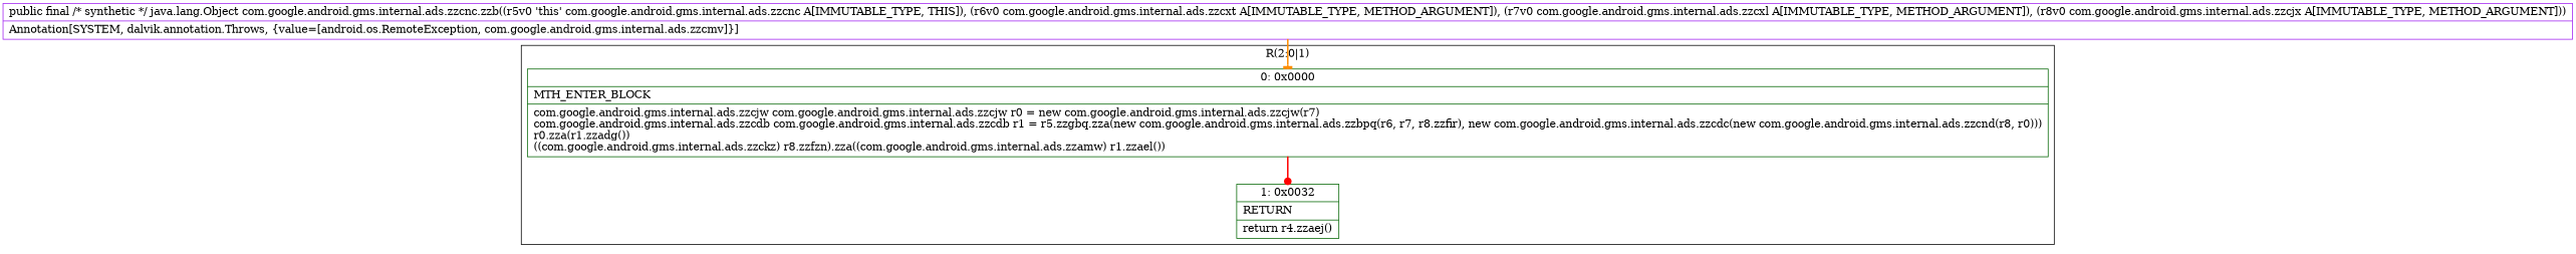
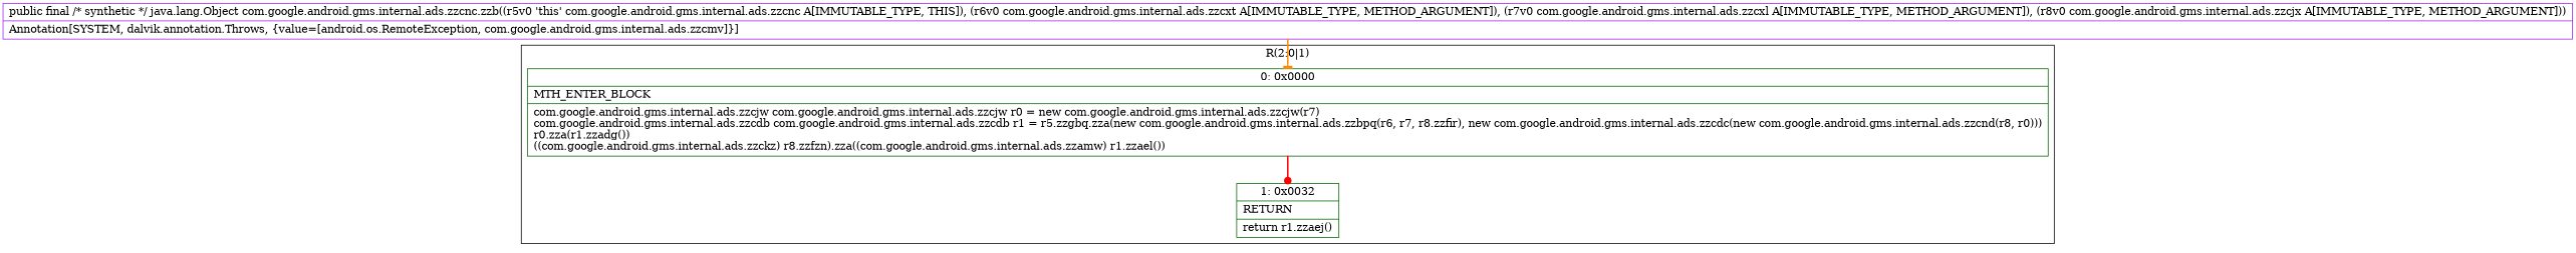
  digraph {
    node [color=darkgreen shape=record]
    edge [style=bold]
    n1 [label="{0\:\ 0x0000|MTH_ENTER_BLOCK\l|com.google.android.gms.internal.ads.zzcjw com.google.android.gms.internal.ads.zzcjw r0 = new com.google.android.gms.internal.ads.zzcjw(r7)\lcom.google.android.gms.internal.ads.zzcdb com.google.android.gms.internal.ads.zzcdb r1 = r5.zzgbq.zza(new com.google.android.gms.internal.ads.zzbpq(r6, r7, r8.zzfir), new com.google.android.gms.internal.ads.zzcdc(new com.google.android.gms.internal.ads.zzcnd(r8, r0)))\lr0.zza(r1.zzadg())\l((com.google.android.gms.internal.ads.zzckz) r8.zzfzn).zza((com.google.android.gms.internal.ads.zzamw) r1.zzael())\l}"]
-   n2 [label="{1\:\ 0x0032|RETURN\l|return r4.zzaej()\l}"]
+   n2 [label="{1\:\ 0x0032|RETURN\l|return r1.zzaej()\l}"]
    n3 [label="{public final \/* synthetic *\/ java.lang.Object com.google.android.gms.internal.ads.zzcnc.zzb((r5v0 'this' com.google.android.gms.internal.ads.zzcnc A[IMMUTABLE_TYPE, THIS]), (r6v0 com.google.android.gms.internal.ads.zzcxt A[IMMUTABLE_TYPE, METHOD_ARGUMENT]), (r7v0 com.google.android.gms.internal.ads.zzcxl A[IMMUTABLE_TYPE, METHOD_ARGUMENT]), (r8v0 com.google.android.gms.internal.ads.zzcjx A[IMMUTABLE_TYPE, METHOD_ARGUMENT]))  | Annotation[SYSTEM, dalvik.annotation.Throws, \{value=[android.os.RemoteException, com.google.android.gms.internal.ads.zzcmv]\}]\l}" color=purple]
    subgraph cluster_1 {
      label="R(2:0|1)"
      n1
      n2
    }
    n1 -> n2 [color=red arrowhead=dot]
    n3 -> n1 [color=darkorange arrowhead=tee]
  }
